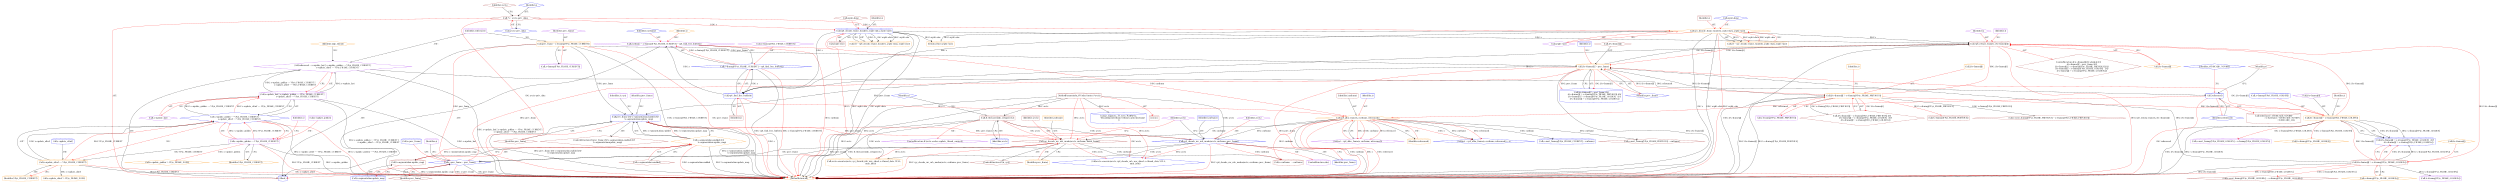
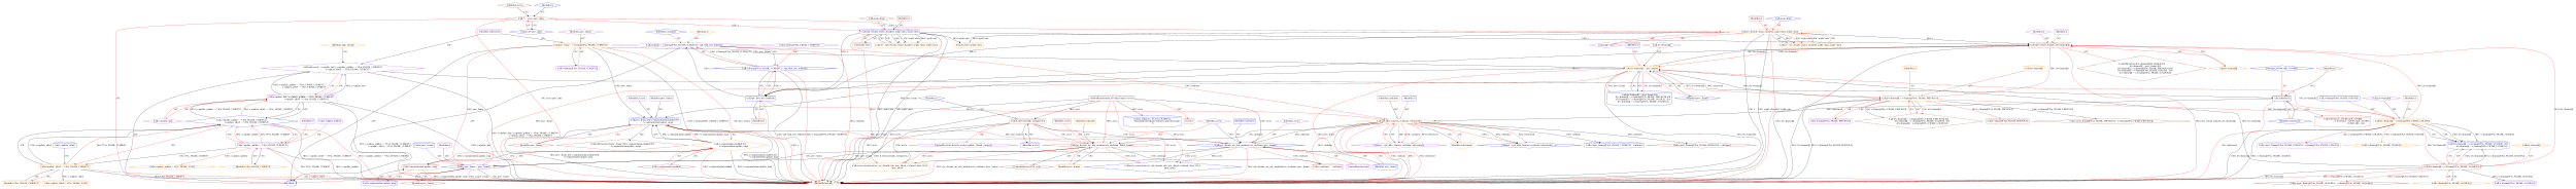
  digraph {
    fontname="Playfair Display"
    node [color=blue fontname="Playfair Display" shape=cylinder]
    edge [arrowhead=tee color=black fontname="Playfair Display"]
    n1 [label="(Call,s->prev_frame = prev_frame)" shape=diamond]
    n2 [label="(Block,)"]
    n3 [color=brown label="(Identifier,prev_frame)" shape=diamond]
    n4 [color=darkorange label="(MethodReturn,int)" shape=diamond]
    n5 [color=brown label="(Call,vp7_decode_mv_mb_modes(avctx, curframe, finish_frame))" shape=diamond]
    n6 [label="(Call,avctx->execute2(avctx, vp8_decode_mb_row_sliced, s->thread_data, NULL,\n                        num_jobs))" shape=diamond]
    n7 [color=darkorange label="(Call,avctx->execute2(avctx, vp7_decode_mb_row_sliced, s->thread_data, NULL,\n                        num_jobs))"]
    n8 [color=brown label="(Call,s->curframe   = curframe)"]
    n9 [color=darkorange label="(Identifier,prev_frame)"]
    n10 [color=brown label="(ControlStructure,if (is_vp7))" shape=diamond]
    n11 [color=brown label="(Call,ff_thread_finish_setup(avctx))"]
    n12 [label="(Call,vp8_decode_mv_mb_modes(avctx, curframe, prev_frame))" shape=diamond]
    n13 [label="(Identifier,avctx)"]
    n14 [color=purple label="(ControlStructure,if (avctx->codec->update_thread_context))" shape=diamond]
    n15 [color=purple label="(ControlStructure,else)"]
    n16 [label="(Identifier,prev_frame)"]
    n17 [color=brown label="(MethodParameterIn,AVCodecContext *avctx)"]
    n18 [label="(Call,av_log(avctx, AV_LOG_WARNING,\n               \"Discarding interframe without a prior keyframe!\n\"))"]
    1000102 [color=brown]
    n20 [color=darkorange label="(Call,vp8_alloc_frame(s, curframe, referenced))" shape=diamond]
    n21 [label="(Call,s->next_framep[VP56_FRAME_CURRENT] = curframe)"]
    n22 [color=brown label="(Call,s->next_framep[VP56_FRAME_PREVIOUS] = curframe)" shape=diamond]
    n23 [color=purple label="(Call,ret = vp8_alloc_frame(s, curframe, referenced))" shape=diamond]
    n24 [color=darkorange label="(Identifier,referenced)"]
    n25 [label="(Call,(ret = vp8_alloc_frame(s, curframe, referenced)) < 0)" shape=diamond]
    n26 [label="(Call,vp8_find_free_buffer(s))"]
    n27 [color=purple label="(Call,curframe = s->framep[VP56_FRAME_CURRENT] = vp8_find_free_buffer(s))" shape=diamond]
    n28 [label="(Call,s->framep[VP56_FRAME_CURRENT] = vp8_find_free_buffer(s))" shape=diamond]
    n29 [color=brown label="(Identifier,s)"]
    n30 [color=darkorange label="(Call,vp7_decode_frame_header(s, avpkt->data, avpkt->size))" shape=diamond]
    n31 [color=brown label="(Call,vp8_release_frame(s, &s->frames[i]))"]
    n32 [color=darkorange label="(Return,return avpkt->size;)"]
    n33 [color=darkorange label="(Call,ret = vp7_decode_frame_header(s, avpkt->data, avpkt->size))"]
    n34 [color=purple label="(Call,avpkt->size)" shape=diamond]
    n35 [color=darkorange label="(Call,&s->frames[i] != prev_frame)"]
    n36 [color=darkorange label="(Call,&s->frames[i])" shape=diamond]
    n37 [color=brown label="(ControlStructure,if (s->frames[i].tf.f->data[0] &&\n            &s->frames[i] != prev_frame &&\n            &s->frames[i] != s->framep[VP56_FRAME_PREVIOUS] &&\n            &s->frames[i] != s->framep[VP56_FRAME_GOLDEN]   &&\n            &s->frames[i] != s->framep[VP56_FRAME_GOLDEN2]))" shape=diamond]
    n38 [color=brown label="(Call,*s = avctx->priv_data)" shape=diamond]
    n39 [label="(Call,vp8_decode_frame_header(s, avpkt->data, avpkt->size))"]
    n40 [label="(Call,avctx->priv_data)" shape=diamond]
    n41 [color=brown label="(Call,avpkt->size)"]
    n42 [color=darkorange label="(Call,ret = vp8_decode_frame_header(s, avpkt->data, avpkt->size))"]
    n43 [color=darkorange label="(Call,&s->frames[i] != s->framep[VP56_FRAME_PREVIOUS])"]
    n44 [label="(Call,prev_frame && s->segmentation.enabled &&\n            !s->segmentation.update_map)"]
    n45 [label="(Identifier,prev_frame)" shape=diamond]
    n46 [label="(Call,&s->frames[i] != prev_frame &&\n            &s->frames[i] != s->framep[VP56_FRAME_PREVIOUS] &&\n            &s->frames[i] != s->framep[VP56_FRAME_GOLDEN]   &&\n            &s->frames[i] != s->framep[VP56_FRAME_GOLDEN2])"]
    n47 [color=darkorange label="(Call,&s->frames[i] != s->framep[VP56_FRAME_GOLDEN])"]
    n48 [color=brown label="(Call,&s->frames[i] != s->framep[VP56_FRAME_GOLDEN2])"]
    n49 [color=purple label="(Call,s->next_framep[VP56_FRAME_GOLDEN] = s->framep[VP56_FRAME_GOLDEN])"]
    n50 [label="(Call,&s->frames[i] != s->framep[VP56_FRAME_GOLDEN]   &&\n            &s->frames[i] != s->framep[VP56_FRAME_GOLDEN2])"]
    n51 [color=darkorange label="(Call,!s->framep[VP56_FRAME_GOLDEN])" shape=diamond]
    n52 [color=purple label="(Call,!s->framep[VP56_FRAME_GOLDEN2])"]
    n53 [color=darkorange label="(Call,s->framep[VP56_FRAME_GOLDEN2])" shape=diamond]
    n54 [color=brown label="(Call,s->next_framep[VP56_FRAME_GOLDEN2] = s->framep[VP56_FRAME_GOLDEN2])" shape=diamond]
    n55 [label="(Call,s->framep[VP56_FRAME_GOLDEN])"]
    n56 [color=purple label="(Call,s->framep[VP56_FRAME_PREVIOUS])"]
    n57 [color=brown label="(Call,&s->frames[i] != s->framep[VP56_FRAME_PREVIOUS] &&\n            &s->frames[i] != s->framep[VP56_FRAME_GOLDEN]   &&\n            &s->frames[i] != s->framep[VP56_FRAME_GOLDEN2])" shape=diamond]
    n58 [color=brown label="(Call,!s->framep[VP56_FRAME_PREVIOUS])"]
    n59 [color=brown label="(Call,s->next_framep[VP56_FRAME_PREVIOUS] = s->framep[VP56_FRAME_PREVIOUS])" shape=diamond]
    n60 [color=darkorange label="(Call,s->segmentation.enabled &&\n            !s->segmentation.update_map)" shape=diamond]
    n61 [color=brown label="(Identifier,prev_frame)" shape=diamond]
    n62 [color=brown label="(ControlStructure,if (prev_frame && s->segmentation.enabled &&\n            !s->segmentation.update_map))" shape=diamond]
    n63 [color=darkorange label="(Call,prev_frame = s->framep[VP56_FRAME_CURRENT])"]
    n64 [color=purple label="(Call,s->framep[VP56_FRAME_CURRENT])"]
    n65 [label="(Call,!referenced)"]
    n66 [label="(Identifier,referenced)" shape=diamond]
    n67 [color=brown label="(Call,!referenced ? AVDISCARD_NONREF\n                              : !s->keyframe ? AVDISCARD_NONKEY\n                                             : AVDISCARD_ALL)"]
    n68 [color=purple label="(Call,referenced = s->update_last || s->update_golden == VP56_FRAME_CURRENT ||\n                 s->update_altref == VP56_FRAME_CURRENT)" shape=diamond]
    n69 [color=purple label="(Call,s->update_last || s->update_golden == VP56_FRAME_CURRENT ||\n                 s->update_altref == VP56_FRAME_CURRENT)"]
    n70 [label="(Call,s->update_golden == VP56_FRAME_CURRENT ||\n                 s->update_altref == VP56_FRAME_CURRENT)" shape=diamond]
    n71 [color=purple label="(Call,s->update_last)" shape=diamond]
    n72 [color=purple label="(Call,s->update_golden == VP56_FRAME_CURRENT)"]
    n73 [color=darkorange label="(Call,s->update_altref == VP56_FRAME_CURRENT)"]
    n74 [color=darkorange label="(Call,s->update_golden != VP56_FRAME_NONE)" shape=diamond]
    n75 [color=darkorange label="(Identifier,VP56_FRAME_CURRENT)" shape=diamond]
    n76 [color=darkorange label="(Call,s->update_altref != VP56_FRAME_NONE)"]
    n77 [color=darkorange label="(Identifier,VP56_FRAME_CURRENT)"]
    n78 [color=brown label="(Call,!s->segmentation.update_map)"]
    n79 [color=brown label="(Call,s->segmentation.enabled)" shape=diamond]
    n80 [label="(Call,s->segmentation.update_map)"]
    n81 [color=brown label="(Identifier,s)"]
    n82 [color=brown label="(Identifier,curframe)"]
    n83 [color=brown label="(Identifier,s)" shape=diamond]
    n84 [color=purple label="(Identifier,s)" shape=diamond]
    n85 [label="(Identifier,curframe)" shape=diamond]
    n86 [color=darkorange label="(Identifier,skip_thresh)" shape=diamond]
    n87 [color=purple label="(Identifier,s)"]
    n88 [color=purple label="(Identifier,is_vp7)"]
    n89 [color=purple label="(Call,s->framep[VP56_FRAME_CURRENT])" shape=diamond]
    n90 [color=purple label="(Identifier,prev_frame)"]
    n91 [color=brown label="(Identifier,avctx)"]
    n92 [color=brown label="(Identifier,avctx)" shape=diamond]
    n93 [label="(Identifier,s)" shape=diamond]
    n94 [color=purple label="(Identifier,i)"]
    n95 [color=darkorange label="(Call,&s->frames[i])"]
    n96 [label="(Identifier,s)"]
    n97 [color=purple label="(Identifier,avctx)" shape=diamond]
    n98 [label="(Call,avpkt->data)" shape=diamond]
    n99 [color=darkorange label="(Identifier,curframe)"]
    n100 [label="(Identifier,AVDISCARD_NONREF)" shape=diamond]
    n101 [color=brown label="(Call,avpkt->data)" shape=diamond]
    n102 [label="(Identifier,curframe)"]
    n103 [color=purple label="(Call,s->update_golden)"]
    n104 [color=brown label="(Call,&s->frames[i])" shape=diamond]
    n105 [label="(Identifier,s)"]
    n106 [color=purple label="(Identifier,avctx)" shape=diamond]
    n107 [label="(Call,s->prev_frame)"]
    n108 [color=brown label="(Identifier,s)"]
    n109 [color=darkorange label="(Call,&s->frames[i])" shape=diamond]
    n110 [label="(Call,s->update_altref)"]
    n111 [color=purple label="(Identifier,s)"]
    n112 [color=darkorange label="(Identifier,s)" shape=diamond]
    n113 [color=purple label="(Identifier,prev_frame)" shape=diamond]
    n114 [color=purple label="(Identifier,referenced)"]
    n115 [color=purple label="(Call,&s->frames[i])" shape=diamond]
    n116 [color=darkorange label="(Identifier,s)"]
    n117 [color=brown label="(Identifier,s)"]
    n118 [label="(Identifier,s)" shape=diamond]
    n1 -> n2 [color=red label="AST: "]
    n1 -> n3 [color=red label="CFG: "]
    n1 -> n4 [arrowhead=onormal color=red label="DDG: s->prev_frame"]
    n1 -> n4 [arrowhead=onormal label="DDG: prev_frame"]
    n3 -> n1 [label="AST: "]
    n5 -> n1 [arrowhead=onormal label="DDG: prev_frame"]
    n5 -> n4 [color=red label="DDG: vp7_decode_mv_mb_modes(avctx, curframe, prev_frame)"]
    n5 -> n6 [arrowhead=onormal color=red label="DDG: avctx"]
    n5 -> n7 [arrowhead=onormal color=red label="DDG: avctx"]
    n5 -> n8 [arrowhead=onormal label="DDG: curframe"]
    n5 -> n9 [arrowhead=onormal label="CFG: "]
    n5 -> n10 [arrowhead=onormal label="AST: "]
    n9 -> n5 [color=red label="AST: "]
    n11 -> n4 [arrowhead=onormal label="DDG: ff_thread_finish_setup(avctx)"]
    n11 -> n5 [color=red label="DDG: avctx"]
    n11 -> n6 [arrowhead=onormal color=red label="DDG: avctx"]
    n11 -> n7 [arrowhead=onormal label="DDG: avctx"]
    n11 -> n12 [arrowhead=onormal label="DDG: avctx"]
    n11 -> n13 [label="CFG: "]
    n11 -> n14 [arrowhead=onormal color=red label="AST: "]
    n12 -> n1 [label="DDG: prev_frame"]
    n12 -> n4 [arrowhead=onormal color=red label="DDG: vp8_decode_mv_mb_modes(avctx, curframe, prev_frame)"]
    n12 -> n6 [color=red label="DDG: avctx"]
    n12 -> n7 [arrowhead=onormal label="DDG: avctx"]
    n12 -> n8 [arrowhead=onormal color=red label="DDG: curframe"]
    n12 -> n15 [arrowhead=onormal color=red label="AST: "]
    n12 -> n16 [arrowhead=onormal color=red label="CFG: "]
    n13 -> n11 [label="AST: "]
    n16 -> n12 [label="AST: "]
    n17 -> n4 [label="DDG: avctx"]
    n17 -> n5 [arrowhead=onormal color=red label="DDG: avctx"]
    n17 -> n6 [color=red label="DDG: avctx"]
    n17 -> n7 [arrowhead=onormal label="DDG: avctx"]
    n17 -> n11 [label="DDG: avctx"]
    n17 -> n12 [arrowhead=onormal label="DDG: avctx"]
    n17 -> n18 [arrowhead=onormal label="DDG: avctx"]
    n17 -> 1000102 [color=red label="AST: "]
    n20 -> n4 [arrowhead=onormal label="DDG: curframe"]
    n20 -> n4 [color=red label="DDG: s"]
    n20 -> n4 [arrowhead=onormal color=red label="DDG: referenced"]
    n20 -> n5 [label="DDG: curframe"]
    n20 -> n8 [arrowhead=onormal color=red label="DDG: curframe"]
    n20 -> n12 [arrowhead=onormal label="DDG: curframe"]
    n20 -> n21 [label="DDG: curframe"]
    n20 -> n22 [label="DDG: curframe"]
    n20 -> n23 [arrowhead=onormal label="AST: "]
    n20 -> n23 [color=red label="DDG: s"]
    n20 -> n23 [arrowhead=onormal color=red label="DDG: curframe"]
    n20 -> n23 [arrowhead=onormal color=red label="DDG: referenced"]
    n20 -> n24 [label="CFG: "]
    n20 -> n25 [color=red label="DDG: s"]
    n20 -> n25 [label="DDG: curframe"]
    n20 -> n25 [color=red label="DDG: referenced"]
    n23 -> n20 [color=red label="CFG: "]
    n24 -> n20 [arrowhead=onormal color=red label="AST: "]
    n26 -> n4 [color=red label="DDG: s"]
    n26 -> n20 [color=red label="DDG: s"]
    n26 -> n27 [label="DDG: s"]
    n26 -> n28 [arrowhead=onormal color=red label="AST: "]
    n26 -> n28 [label="DDG: s"]
    n26 -> n29 [arrowhead=onormal label="CFG: "]
    n27 -> n2 [label="AST: "]
    n27 -> n4 [color=red label="DDG: curframe"]
    n27 -> n20 [arrowhead=onormal color=red label="DDG: curframe"]
    n27 -> n28 [arrowhead=onormal label="CFG: "]
    n28 -> n4 [color=red label="DDG: s->framep[VP56_FRAME_CURRENT]"]
    n28 -> n4 [label="DDG: vp8_find_free_buffer(s)"]
    n28 -> n26 [arrowhead=onormal label="CFG: "]
    n28 -> n27 [arrowhead=onormal label="AST: "]
    n28 -> n27 [color=red label="DDG: s->framep[VP56_FRAME_CURRENT]"]
    n29 -> n26 [color=red label="AST: "]
    n30 -> n4 [arrowhead=onormal label="DDG: s"]
    n30 -> n4 [arrowhead=onormal label="DDG: avpkt->data"]
    n30 -> n4 [arrowhead=onormal color=red label="DDG: avpkt->size"]
    n30 -> n26 [label="DDG: s"]
    n30 -> n31 [label="DDG: s"]
    n30 -> n32 [arrowhead=onormal label="DDG: avpkt->size"]
    n30 -> n33 [arrowhead=onormal label="AST: "]
    n30 -> n33 [label="DDG: s"]
    n30 -> n33 [color=red label="DDG: avpkt->data"]
    n30 -> n33 [arrowhead=onormal color=red label="DDG: avpkt->size"]
    n30 -> n34 [arrowhead=onormal color=red label="CFG: "]
    n31 -> n4 [arrowhead=onormal color=red label="DDG: vp8_release_frame(s, &s->frames[i])"]
    n31 -> n4 [label="DDG: &s->frames[i]"]
    n31 -> n26 [label="DDG: s"]
    n31 -> n35 [color=red label="DDG: &s->frames[i]"]
    n31 -> n36 [color=red label="CFG: "]
    n31 -> n37 [arrowhead=onormal color=red label="AST: "]
    n33 -> n30 [color=red label="CFG: "]
    n34 -> n30 [arrowhead=onormal color=red label="AST: "]
    n35 -> n1 [arrowhead=onormal color=red label="DDG: prev_frame"]
    n35 -> n4 [color=red label="DDG: prev_frame"]
    n35 -> n4 [label="DDG: &s->frames[i]"]
    n35 -> n31 [label="DDG: &s->frames[i]"]
    n35 -> n43 [label="DDG: &s->frames[i]"]
    n35 -> n44 [label="DDG: prev_frame"]
    n35 -> n45 [color=red label="CFG: "]
    n35 -> n46 [arrowhead=onormal label="AST: "]
    n35 -> n46 [color=red label="DDG: &s->frames[i]"]
    n35 -> n46 [arrowhead=onormal color=red label="DDG: prev_frame"]
    n36 -> n31 [color=red label="AST: "]
    n38 -> n2 [arrowhead=onormal color=red label="AST: "]
    n38 -> n4 [color=red label="DDG: avctx->priv_data"]
    n38 -> n30 [color=red label="DDG: s"]
    n38 -> n39 [color=red label="DDG: s"]
    n38 -> n40 [label="CFG: "]
    n39 -> n4 [label="DDG: avpkt->data"]
    n39 -> n4 [arrowhead=onormal label="DDG: avpkt->size"]
    n39 -> n4 [color=red label="DDG: s"]
    n39 -> n26 [label="DDG: s"]
    n39 -> n31 [label="DDG: s"]
    n39 -> n32 [label="DDG: avpkt->size"]
    n39 -> n41 [label="CFG: "]
    n39 -> n42 [arrowhead=onormal label="AST: "]
    n39 -> n42 [label="DDG: s"]
    n39 -> n42 [label="DDG: avpkt->data"]
    n39 -> n42 [label="DDG: avpkt->size"]
    n40 -> n38 [color=red label="AST: "]
    n41 -> n39 [arrowhead=onormal color=red label="AST: "]
    n42 -> n39 [arrowhead=onormal label="CFG: "]
    n43 -> n4 [label="DDG: s->framep[VP56_FRAME_PREVIOUS]"]
    n43 -> n4 [label="DDG: &s->frames[i]"]
    n43 -> n31 [arrowhead=onormal color=red label="DDG: &s->frames[i]"]
    n43 -> n35 [color=red label="DDG: &s->frames[i]"]
    n43 -> n47 [arrowhead=onormal color=red label="DDG: &s->frames[i]"]
    n43 -> n56 [color=red label="CFG: "]
    n43 -> n57 [arrowhead=onormal label="AST: "]
    n43 -> n57 [color=red label="DDG: &s->frames[i]"]
    n43 -> n57 [arrowhead=onormal label="DDG: s->framep[VP56_FRAME_PREVIOUS]"]
    n43 -> n58 [arrowhead=onormal color=red label="DDG: s->framep[VP56_FRAME_PREVIOUS]"]
    n43 -> n59 [arrowhead=onormal label="DDG: s->framep[VP56_FRAME_PREVIOUS]"]
    n44 -> n4 [label="DDG: s->segmentation.enabled &&\n            !s->segmentation.update_map"]
    n44 -> n4 [label="DDG: prev_frame && s->segmentation.enabled &&\n            !s->segmentation.update_map"]
    n44 -> n5 [arrowhead=onormal color=red label="DDG: prev_frame"]
    n44 -> n12 [arrowhead=onormal color=red label="DDG: prev_frame"]
    n44 -> n60 [arrowhead=onormal label="CFG: "]
    n44 -> n61 [arrowhead=onormal color=red label="CFG: "]
    n44 -> n62 [label="AST: "]
    n45 -> n35 [label="AST: "]
    n46 -> n35 [arrowhead=onormal label="CFG: "]
    n47 -> n4 [label="DDG: &s->frames[i]"]
    n47 -> n4 [label="DDG: s->framep[VP56_FRAME_GOLDEN]"]
    n47 -> n31 [color=red label="DDG: &s->frames[i]"]
    n47 -> n35 [color=red label="DDG: &s->frames[i]"]
    n47 -> n48 [arrowhead=onormal color=red label="DDG: &s->frames[i]"]
    n47 -> n49 [color=red label="DDG: s->framep[VP56_FRAME_GOLDEN]"]
    n47 -> n50 [label="AST: "]
    n47 -> n50 [label="DDG: &s->frames[i]"]
    n47 -> n50 [arrowhead=onormal label="DDG: s->framep[VP56_FRAME_GOLDEN]"]
    n47 -> n51 [arrowhead=onormal color=red label="DDG: s->framep[VP56_FRAME_GOLDEN]"]
    n48 -> n4 [arrowhead=onormal label="DDG: &s->frames[i]"]
    n48 -> n4 [arrowhead=onormal color=red label="DDG: s->framep[VP56_FRAME_GOLDEN2]"]
    n48 -> n31 [color=red label="DDG: &s->frames[i]"]
    n48 -> n35 [label="DDG: &s->frames[i]"]
    n48 -> n50 [color=red label="AST: "]
    n48 -> n50 [arrowhead=onormal color=red label="DDG: &s->frames[i]"]
    n48 -> n50 [arrowhead=onormal label="DDG: s->framep[VP56_FRAME_GOLDEN2]"]
    n48 -> n52 [arrowhead=onormal label="DDG: s->framep[VP56_FRAME_GOLDEN2]"]
    n48 -> n53 [arrowhead=onormal label="CFG: "]
    n48 -> n54 [color=red label="DDG: s->framep[VP56_FRAME_GOLDEN2]"]
    n50 -> n47 [arrowhead=onormal label="CFG: "]
    n50 -> n48 [arrowhead=onormal color=red label="CFG: "]
    n53 -> n48 [arrowhead=onormal color=red label="AST: "]
    n55 -> n47 [arrowhead=onormal color=red label="AST: "]
    n56 -> n43 [color=red label="AST: "]
    n57 -> n43 [color=red label="CFG: "]
    n60 -> n4 [arrowhead=onormal color=red label="DDG: s->segmentation.enabled"]
    n60 -> n4 [arrowhead=onormal label="DDG: !s->segmentation.update_map"]
    n60 -> n44 [label="AST: "]
    n60 -> n44 [label="DDG: s->segmentation.enabled"]
    n60 -> n44 [color=red label="DDG: !s->segmentation.update_map"]
    n60 -> n78 [label="CFG: "]
    n60 -> n79 [arrowhead=onormal label="CFG: "]
    n61 -> n44 [label="AST: "]
    n63 -> n1 [arrowhead=onormal color=red label="DDG: prev_frame"]
    n63 -> n2 [label="AST: "]
    n63 -> n4 [label="DDG: s->framep[VP56_FRAME_CURRENT]"]
    n63 -> n4 [arrowhead=onormal color=red label="DDG: prev_frame"]
    n63 -> n35 [label="DDG: prev_frame"]
    n63 -> n44 [label="DDG: prev_frame"]
    n63 -> n64 [label="CFG: "]
    n64 -> n63 [color=red label="AST: "]
    n65 -> n4 [arrowhead=onormal color=red label="DDG: referenced"]
-   n65 -> n20 [arrowhead=onormal color=red label="DDG: referenced"]
+   n65 -> n20 [arrowhead=onormal label="DDG: referenced"]
    n65 -> n66 [arrowhead=onormal color=red label="CFG: "]
    n65 -> n67 [color=red label="AST: "]
    n66 -> n65 [arrowhead=onormal label="AST: "]
    n68 -> n2 [arrowhead=onormal label="AST: "]
    n68 -> n4 [arrowhead=onormal label="DDG: s->update_last || s->update_golden == VP56_FRAME_CURRENT ||\n                 s->update_altref == VP56_FRAME_CURRENT"]
    n68 -> n65 [label="DDG: referenced"]
    n68 -> n69 [color=red label="CFG: "]
    n69 -> n4 [label="DDG: s->update_last"]
    n69 -> n4 [arrowhead=onormal label="DDG: s->update_golden == VP56_FRAME_CURRENT ||\n                 s->update_altref == VP56_FRAME_CURRENT"]
    n69 -> n68 [arrowhead=onormal color=red label="AST: "]
    n69 -> n68 [arrowhead=onormal label="DDG: s->update_last"]
    n69 -> n68 [arrowhead=onormal label="DDG: s->update_golden == VP56_FRAME_CURRENT ||\n                 s->update_altref == VP56_FRAME_CURRENT"]
    n69 -> n70 [label="CFG: "]
    n69 -> n71 [arrowhead=onormal color=red label="CFG: "]
    n70 -> n4 [label="DDG: s->update_altref == VP56_FRAME_CURRENT"]
    n70 -> n4 [color=red label="DDG: s->update_golden == VP56_FRAME_CURRENT"]
    n70 -> n69 [arrowhead=onormal label="AST: "]
    n70 -> n69 [label="DDG: s->update_golden == VP56_FRAME_CURRENT"]
    n70 -> n69 [arrowhead=onormal color=red label="DDG: s->update_altref == VP56_FRAME_CURRENT"]
    n70 -> n72 [color=red label="CFG: "]
    n70 -> n73 [color=red label="CFG: "]
    n71 -> n69 [color=red label="AST: "]
    n72 -> n4 [arrowhead=onormal color=red label="DDG: VP56_FRAME_CURRENT"]
    n72 -> n4 [arrowhead=onormal label="DDG: s->update_golden"]
    n72 -> n70 [arrowhead=onormal color=red label="AST: "]
    n72 -> n70 [arrowhead=onormal color=red label="DDG: s->update_golden"]
    n72 -> n70 [color=red label="DDG: VP56_FRAME_CURRENT"]
    n72 -> n73 [arrowhead=onormal label="DDG: VP56_FRAME_CURRENT"]
    n72 -> n74 [arrowhead=onormal color=red label="DDG: s->update_golden"]
    n72 -> n75 [label="CFG: "]
    n73 -> n4 [color=red label="DDG: s->update_altref"]
    n73 -> n4 [arrowhead=onormal label="DDG: VP56_FRAME_CURRENT"]
    n73 -> n70 [arrowhead=onormal label="AST: "]
    n73 -> n70 [label="DDG: s->update_altref"]
    n73 -> n70 [color=red label="DDG: VP56_FRAME_CURRENT"]
    n73 -> n76 [arrowhead=onormal label="DDG: s->update_altref"]
    n73 -> n77 [color=red label="CFG: "]
    n75 -> n72 [arrowhead=onormal label="AST: "]
    n77 -> n73 [arrowhead=onormal label="AST: "]
    n78 -> n4 [color=red label="DDG: s->segmentation.update_map"]
    n78 -> n60 [arrowhead=onormal color=red label="AST: "]
    n78 -> n60 [color=red label="DDG: s->segmentation.update_map"]
    n78 -> n80 [color=red label="CFG: "]
    n79 -> n60 [color=red label="AST: "]
    n80 -> n78 [label="AST: "]
    n81 -> n30 [color=red label="AST: "]
    n82 -> n20 [arrowhead=onormal label="AST: "]
    n83 -> n65 [label="CFG: "]
    n84 -> n31 [color=red label="AST: "]
    n85 -> n27 [color=red label="AST: "]
    n86 -> n68 [label="CFG: "]
    n87 -> n1 [arrowhead=onormal label="CFG: "]
    n88 -> n44 [label="CFG: "]
    n89 -> n28 [color=red label="AST: "]
    n90 -> n44 [arrowhead=onormal label="CFG: "]
    n91 -> n5 [color=red label="AST: "]
    n92 -> n38 [label="CFG: "]
    n93 -> n38 [label="AST: "]
    n94 -> n31 [color=red label="CFG: "]
    n95 -> n43 [arrowhead=onormal color=red label="AST: "]
    n96 -> n35 [arrowhead=onormal color=red label="CFG: "]
    n97 -> n5 [color=red label="CFG: "]
    n97 -> n12 [label="CFG: "]
    n98 -> n30 [color=red label="AST: "]
    n99 -> n5 [label="AST: "]
    n100 -> n65 [arrowhead=onormal color=red label="CFG: "]
    n101 -> n39 [color=red label="AST: "]
    n102 -> n12 [arrowhead=onormal label="AST: "]
    n103 -> n72 [arrowhead=onormal color=red label="AST: "]
    n104 -> n35 [label="AST: "]
    n105 -> n20 [arrowhead=onormal color=red label="AST: "]
    n106 -> n12 [arrowhead=onormal color=red label="AST: "]
    n107 -> n1 [arrowhead=onormal color=red label="AST: "]
    n108 -> n39 [label="AST: "]
    n109 -> n48 [color=red label="AST: "]
    n110 -> n73 [arrowhead=onormal label="AST: "]
    n111 -> n72 [color=red label="CFG: "]
    n112 -> n27 [color=red label="CFG: "]
    n113 -> n63 [arrowhead=onormal label="AST: "]
    n114 -> n63 [arrowhead=onormal label="CFG: "]
    n114 -> n68 [arrowhead=onormal label="AST: "]
    n115 -> n47 [arrowhead=onormal label="AST: "]
    n116 -> n43 [color=red label="CFG: "]
    n117 -> n47 [arrowhead=onormal label="CFG: "]
    n118 -> n11 [arrowhead=onormal label="CFG: "]
  }
